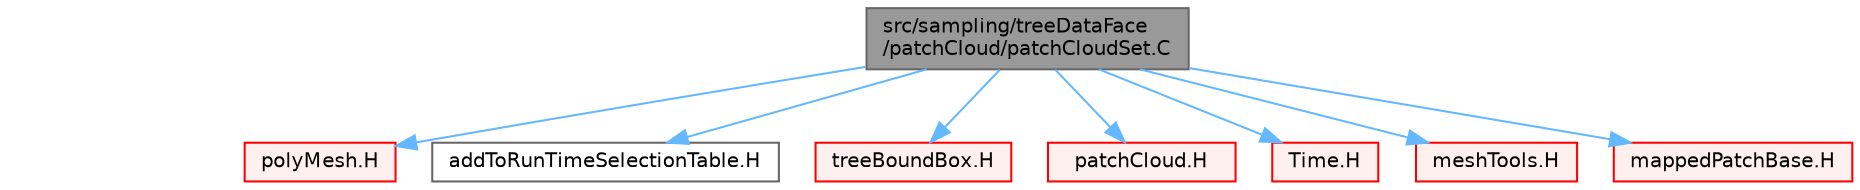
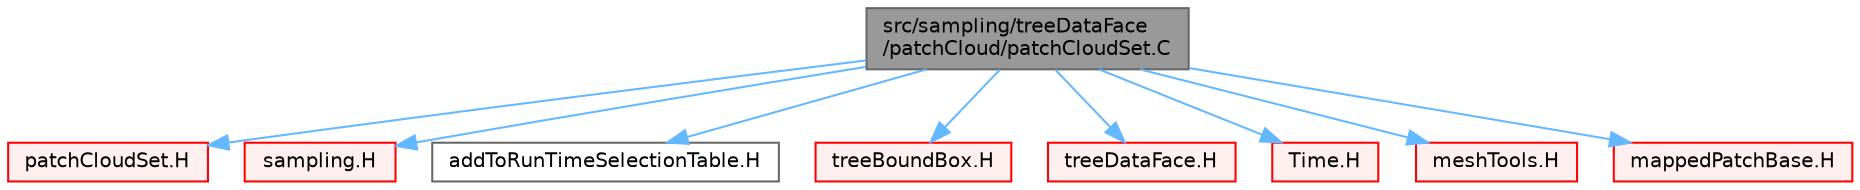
  digraph {
    node [color=red fillcolor="#FFF0F0" fontname=Helvetica fontsize=10 shape=box style=filled]
    edge [color=steelblue1 fontname=Helvetica fontsize=10 labelfontname=Helvetica labelfontsize=10 style=solid]
    n1 [color=gray40 fillcolor=grey60 fontcolor=black height=0.2 label="src/sampling/treeDataFace\l/patchCloud/patchCloudSet.C" width=0.4]
-   n3 [height=0.2 label="polyMesh.H" width=0.4]
+   n2 [height=0.2 label="patchCloudSet.H" width=0.4]
+   n3 [height=0.2 label="sampling.H" width=0.4]
    n4 [color=grey40 fillcolor=white height=0.2 label="addToRunTimeSelectionTable.H" width=0.4]
    n5 [height=0.2 label="treeBoundBox.H" width=0.4]
-   n6 [height=0.2 label="patchCloud.H" width=0.4]
+   n6 [height=0.2 label="treeDataFace.H" width=0.4]
    n7 [height=0.2 label="Time.H" width=0.4]
    n8 [height=0.2 label="meshTools.H" width=0.4]
    n9 [height=0.2 label="mappedPatchBase.H" width=0.4]
+   n1 -> n2
    n1 -> n3
    n1 -> n4
    n1 -> n5
    n1 -> n6
    n1 -> n7
    n1 -> n8
    n1 -> n9
  }
